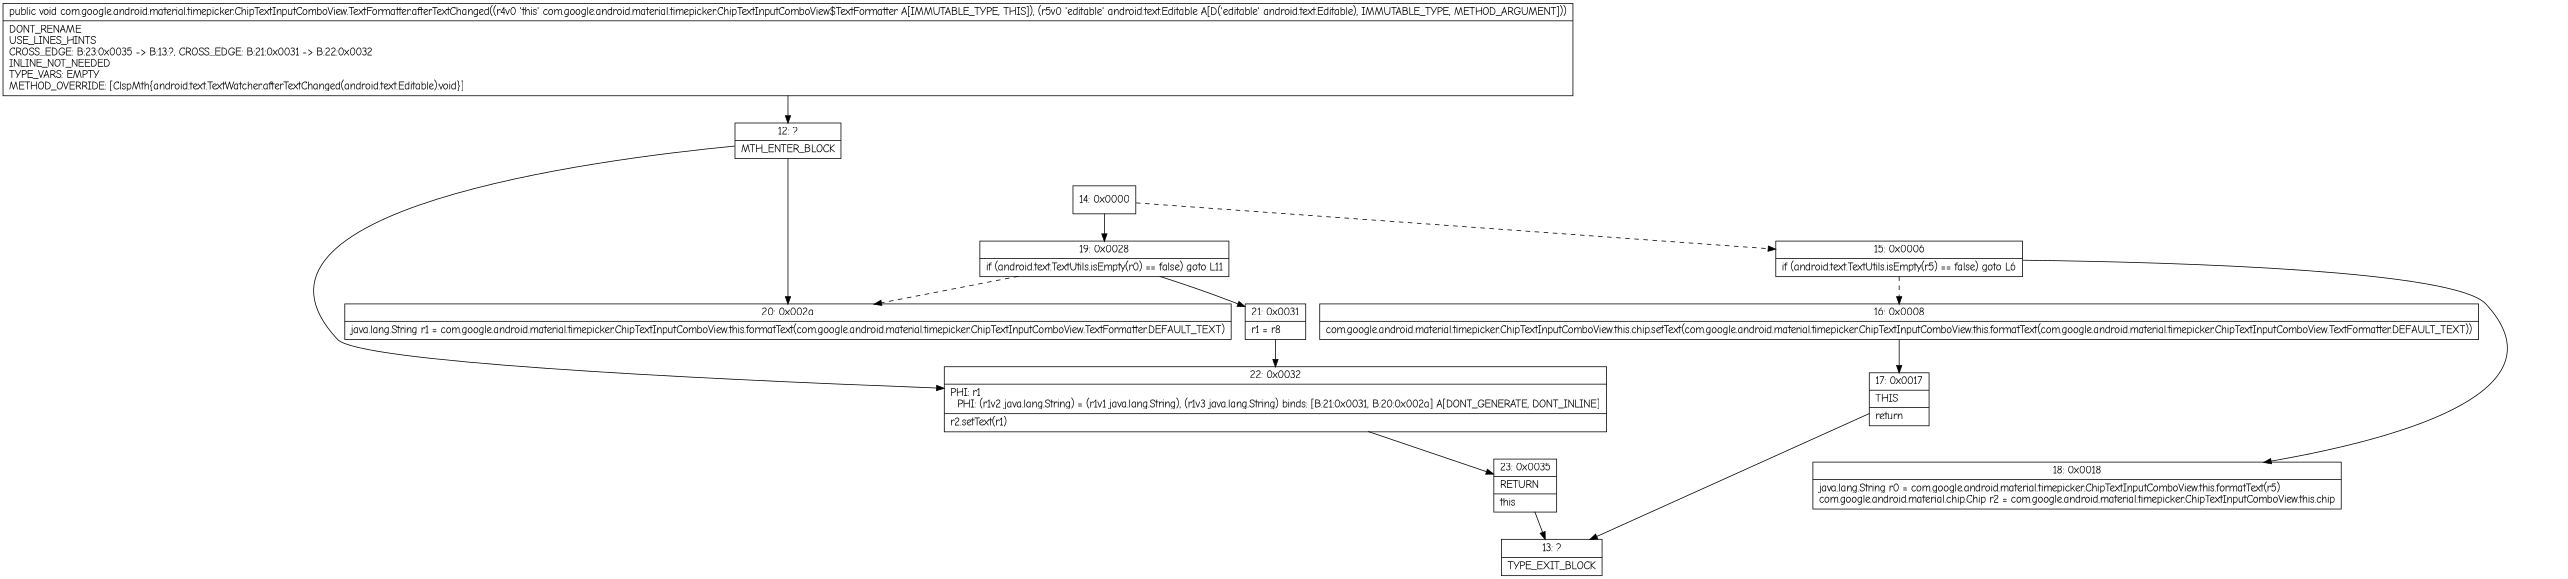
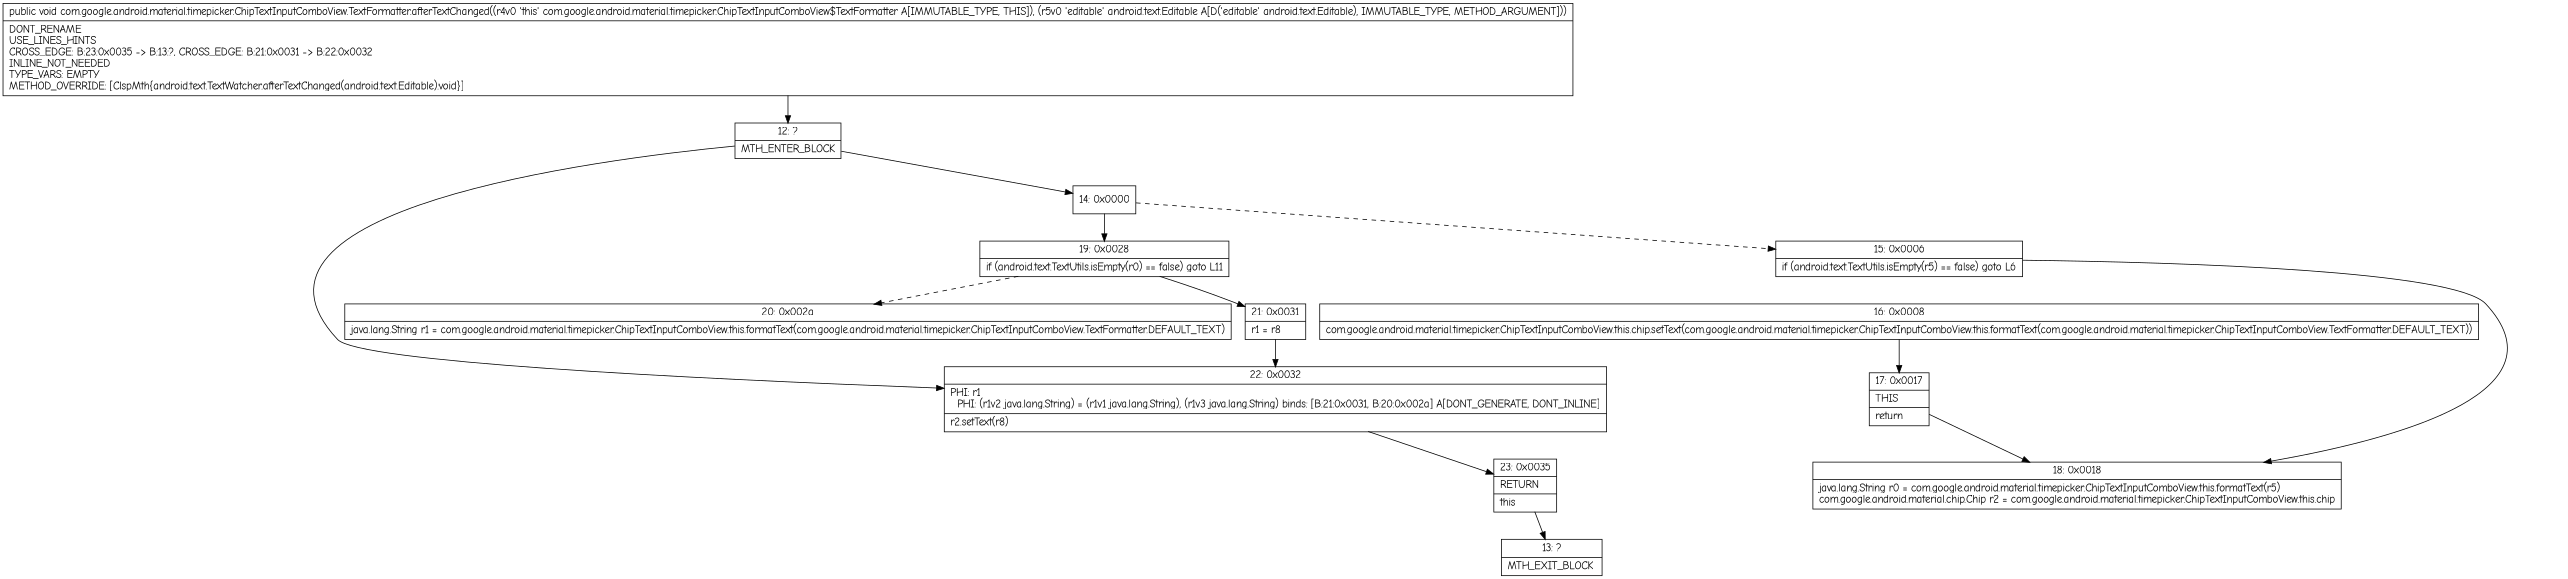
  digraph {
    fontname="Comic Neue"
    node [fontname="Comic Neue" shape=record]
    edge [fontname="Comic Neue"]
    n1 [label="{12\:\ ?|MTH_ENTER_BLOCK\l}"]
    n2 [label="{14\:\ 0x0000}"]
-   n3 [label="{22\:\ 0x0032|PHI: r1 \l  PHI: (r1v2 java.lang.String) = (r1v1 java.lang.String), (r1v3 java.lang.String) binds: [B:21:0x0031, B:20:0x002a] A[DONT_GENERATE, DONT_INLINE]\l|r2.setText(r1)\l}"]
+   n3 [label="{22\:\ 0x0032|PHI: r1 \l  PHI: (r1v2 java.lang.String) = (r1v1 java.lang.String), (r1v3 java.lang.String) binds: [B:21:0x0031, B:20:0x002a] A[DONT_GENERATE, DONT_INLINE]\l|r2.setText(r8)\l}"]
    n4 [label="{15\:\ 0x0006|if (android.text.TextUtils.isEmpty(r5) == false) goto L6\l}"]
    n5 [label="{19\:\ 0x0028|if (android.text.TextUtils.isEmpty(r0) == false) goto L11\l}"]
    n6 [label="{16\:\ 0x0008|com.google.android.material.timepicker.ChipTextInputComboView.this.chip.setText(com.google.android.material.timepicker.ChipTextInputComboView.this.formatText(com.google.android.material.timepicker.ChipTextInputComboView.TextFormatter.DEFAULT_TEXT))\l}"]
    n7 [label="{18\:\ 0x0018|java.lang.String r0 = com.google.android.material.timepicker.ChipTextInputComboView.this.formatText(r5)\lcom.google.android.material.chip.Chip r2 = com.google.android.material.timepicker.ChipTextInputComboView.this.chip\l}"]
    n8 [label="{17\:\ 0x0017|THIS\l|return\l}"]
-   n9 [label="{13\:\ ?|TYPE_EXIT_BLOCK\l}"]
+   n9 [label="{13\:\ ?|MTH_EXIT_BLOCK\l}"]
    n10 [label="{20\:\ 0x002a|java.lang.String r1 = com.google.android.material.timepicker.ChipTextInputComboView.this.formatText(com.google.android.material.timepicker.ChipTextInputComboView.TextFormatter.DEFAULT_TEXT)\l}"]
    n11 [label="{21\:\ 0x0031|r1 = r8\l}"]
    n12 [label="{23\:\ 0x0035|RETURN\l|this\l}"]
    n13 [label="{public void com.google.android.material.timepicker.ChipTextInputComboView.TextFormatter.afterTextChanged((r4v0 'this' com.google.android.material.timepicker.ChipTextInputComboView$TextFormatter A[IMMUTABLE_TYPE, THIS]), (r5v0 'editable' android.text.Editable A[D('editable' android.text.Editable), IMMUTABLE_TYPE, METHOD_ARGUMENT]))  | DONT_RENAME\lUSE_LINES_HINTS\lCROSS_EDGE: B:23:0x0035 \-\> B:13:?, CROSS_EDGE: B:21:0x0031 \-\> B:22:0x0032\lINLINE_NOT_NEEDED\lTYPE_VARS: EMPTY\lMETHOD_OVERRIDE: [ClspMth\{android.text.TextWatcher.afterTextChanged(android.text.Editable):void\}]\l}"]
-   n1 -> n10
+   n1 -> n2
    n1 -> n3
    n2 -> n4 [style=dashed]
    n2 -> n5
    n3 -> n12
-   n4 -> n6 [style=dashed]
    n4 -> n7
    n5 -> n10 [style=dashed]
    n5 -> n11
    n6 -> n8
-   n8 -> n9
+   n8 -> n7
    n11 -> n3
    n12 -> n9
    n13 -> n1
  }
